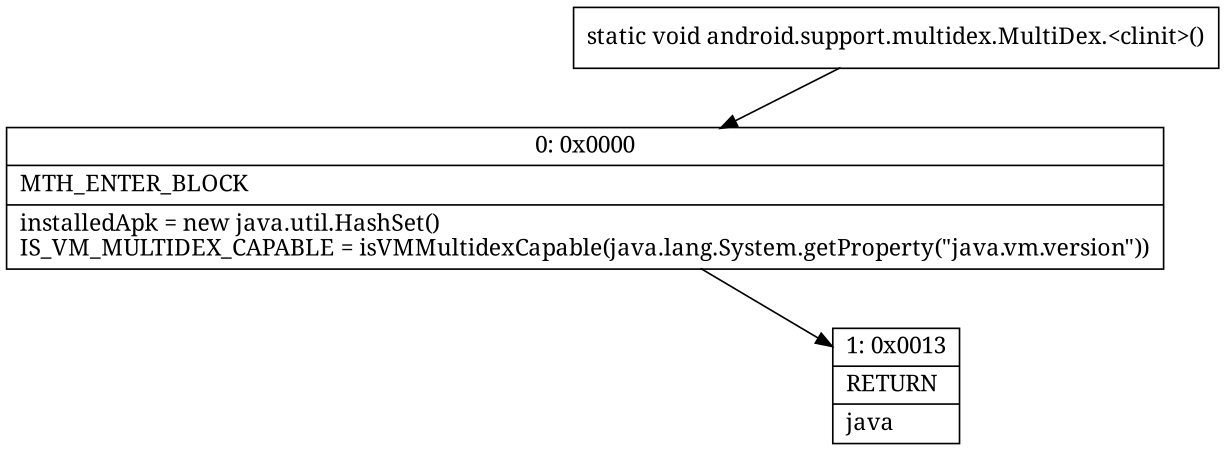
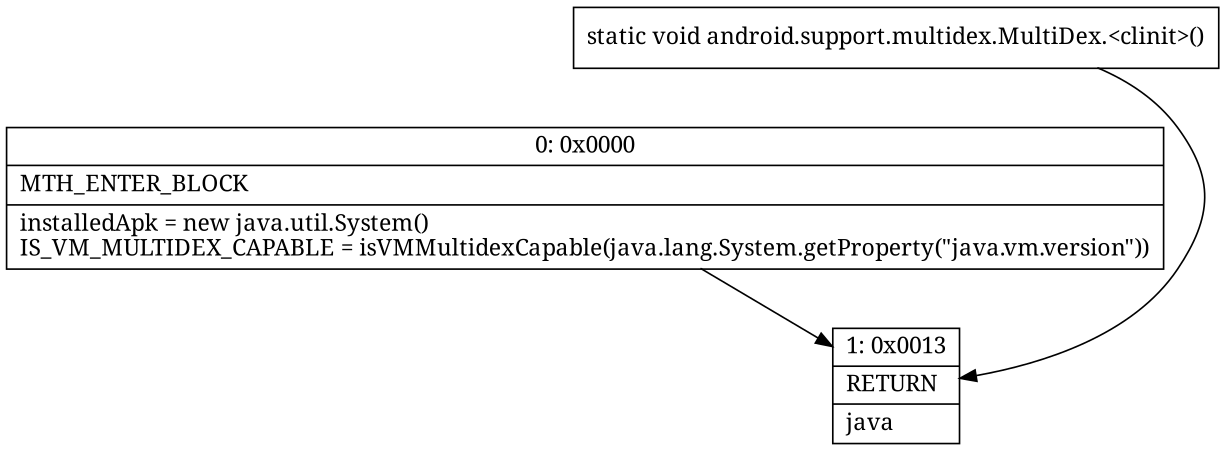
  digraph {
    fontname="Noto Serif"
    node [fontname="Noto Serif" shape=record]
    edge [fontname="Noto Serif"]
-   n1 [label="{0\:\ 0x0000|MTH_ENTER_BLOCK\l|installedApk = new java.util.HashSet()\lIS_VM_MULTIDEX_CAPABLE = isVMMultidexCapable(java.lang.System.getProperty(\"java.vm.version\"))\l}"]
+   n1 [label="{0\:\ 0x0000|MTH_ENTER_BLOCK\l|installedApk = new java.util.System()\lIS_VM_MULTIDEX_CAPABLE = isVMMultidexCapable(java.lang.System.getProperty(\"java.vm.version\"))\l}"]
    n2 [label="{1\:\ 0x0013|RETURN\l|java\l}"]
    n3 [label="{static void android.support.multidex.MultiDex.\<clinit\>() }"]
    n1 -> n2
-   n3 -> n1
+   n3 -> n2
  }
